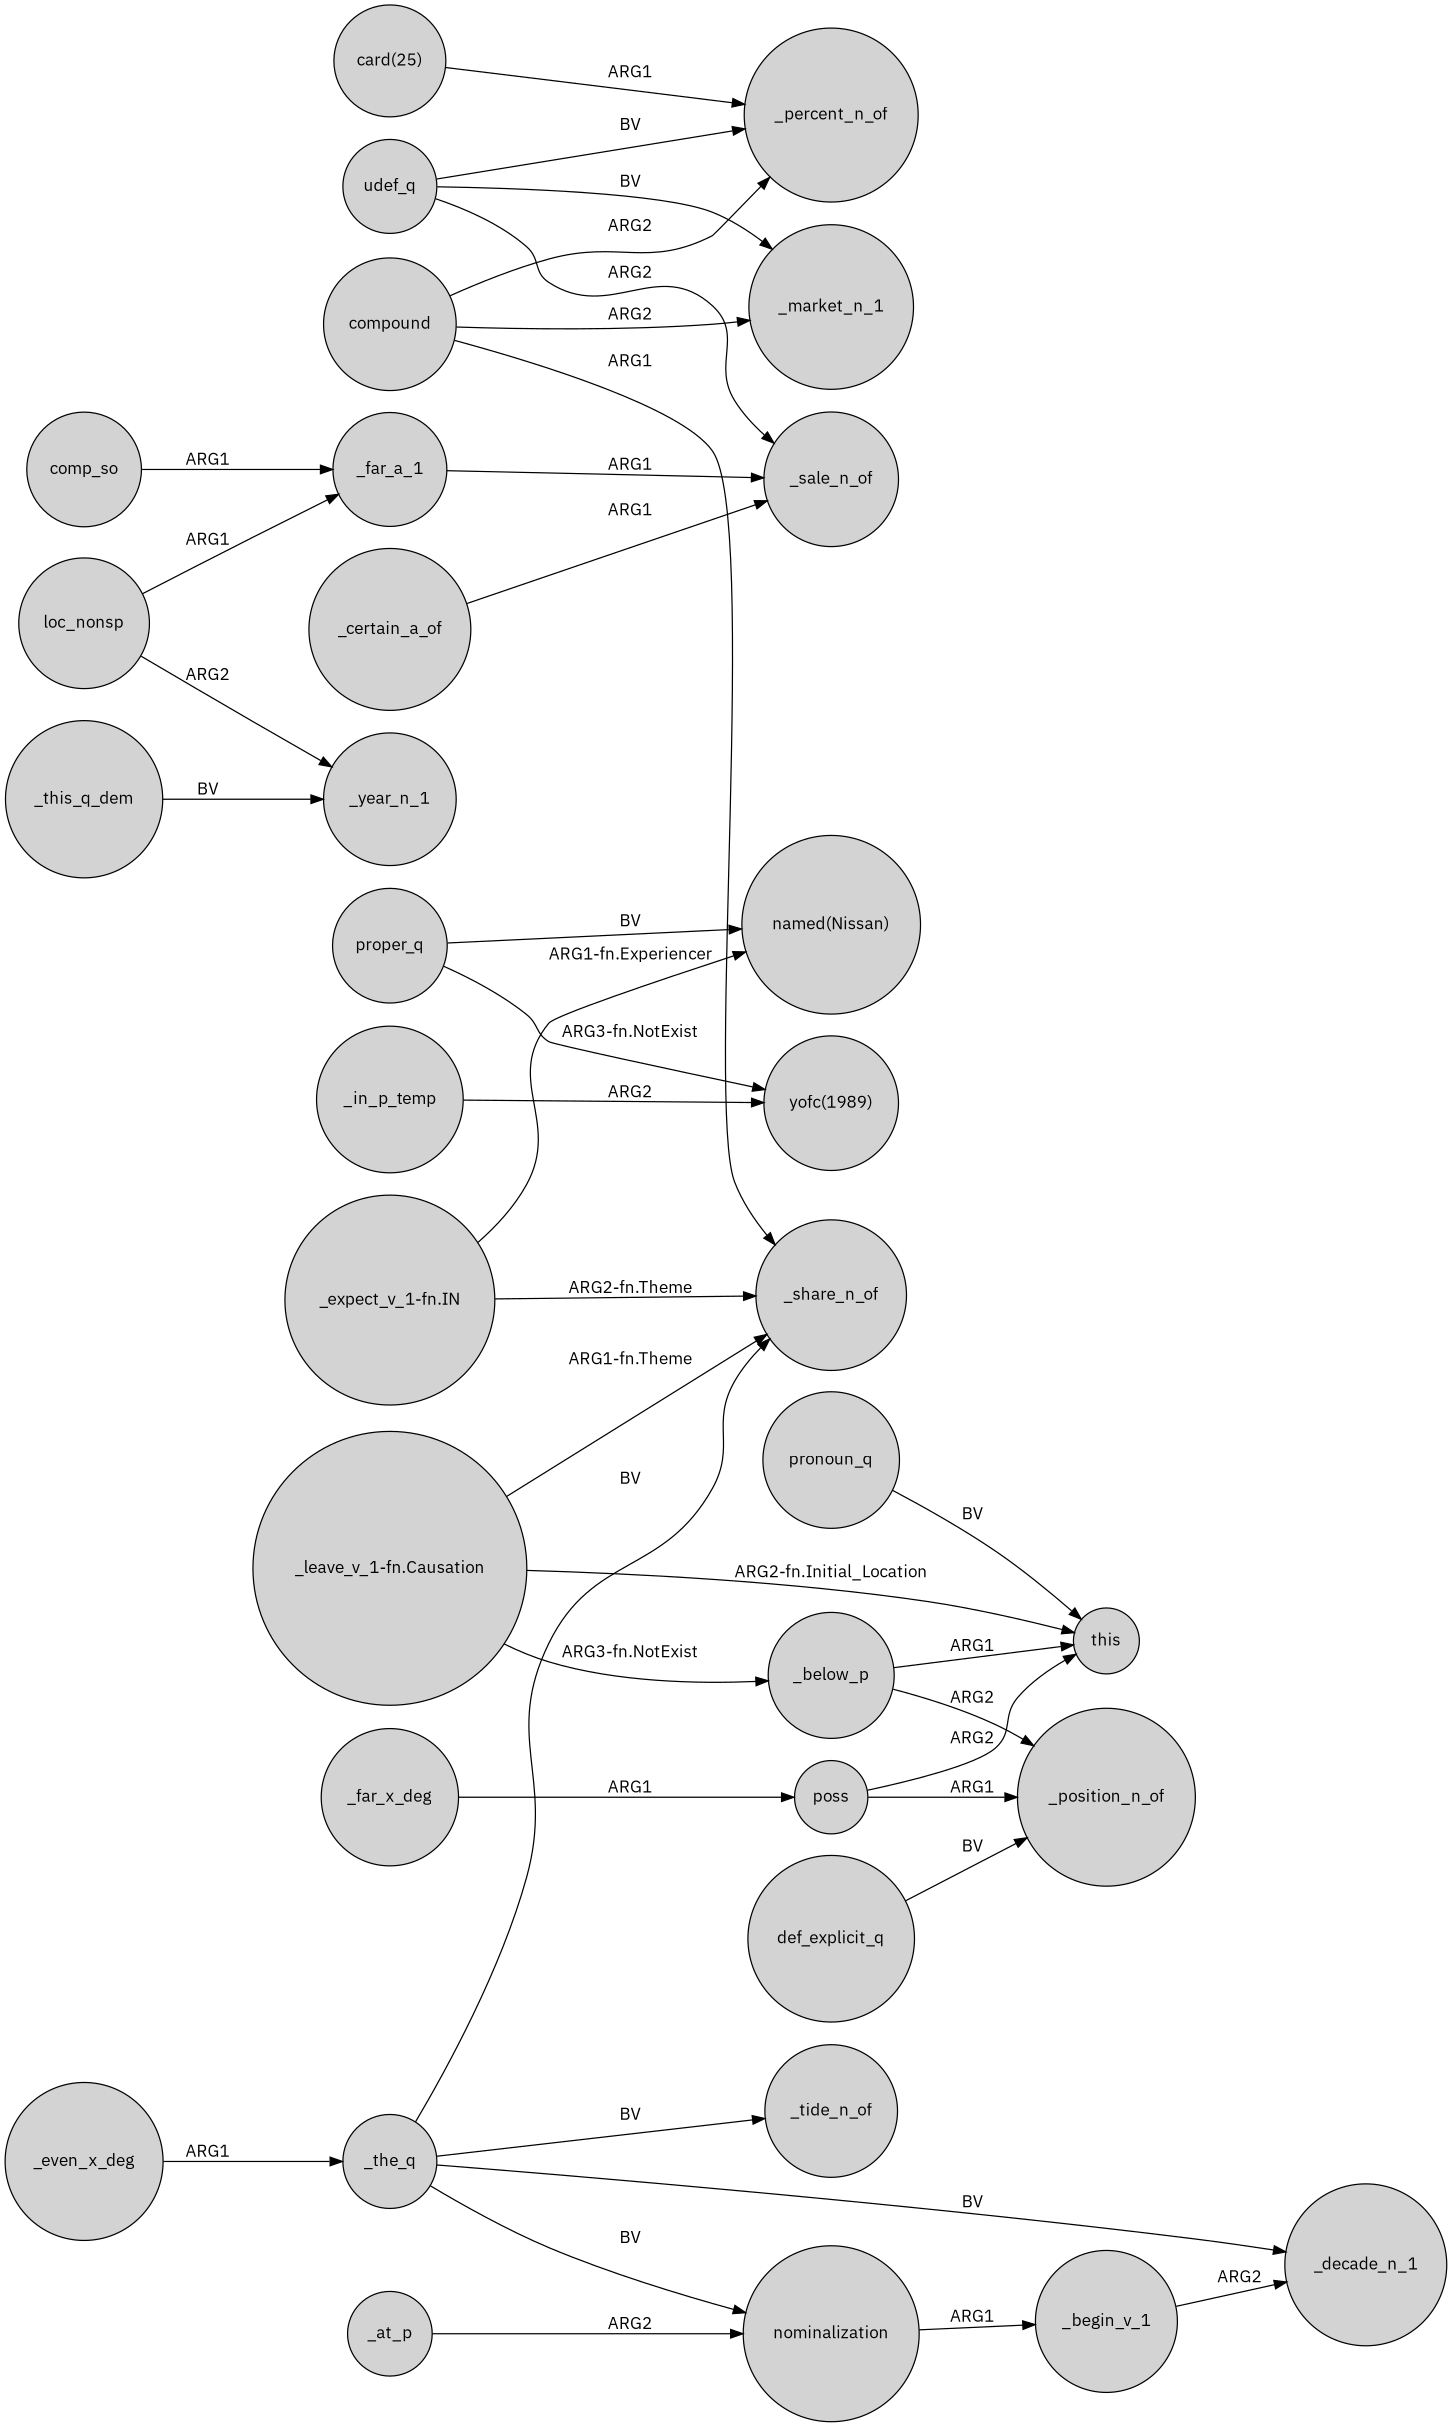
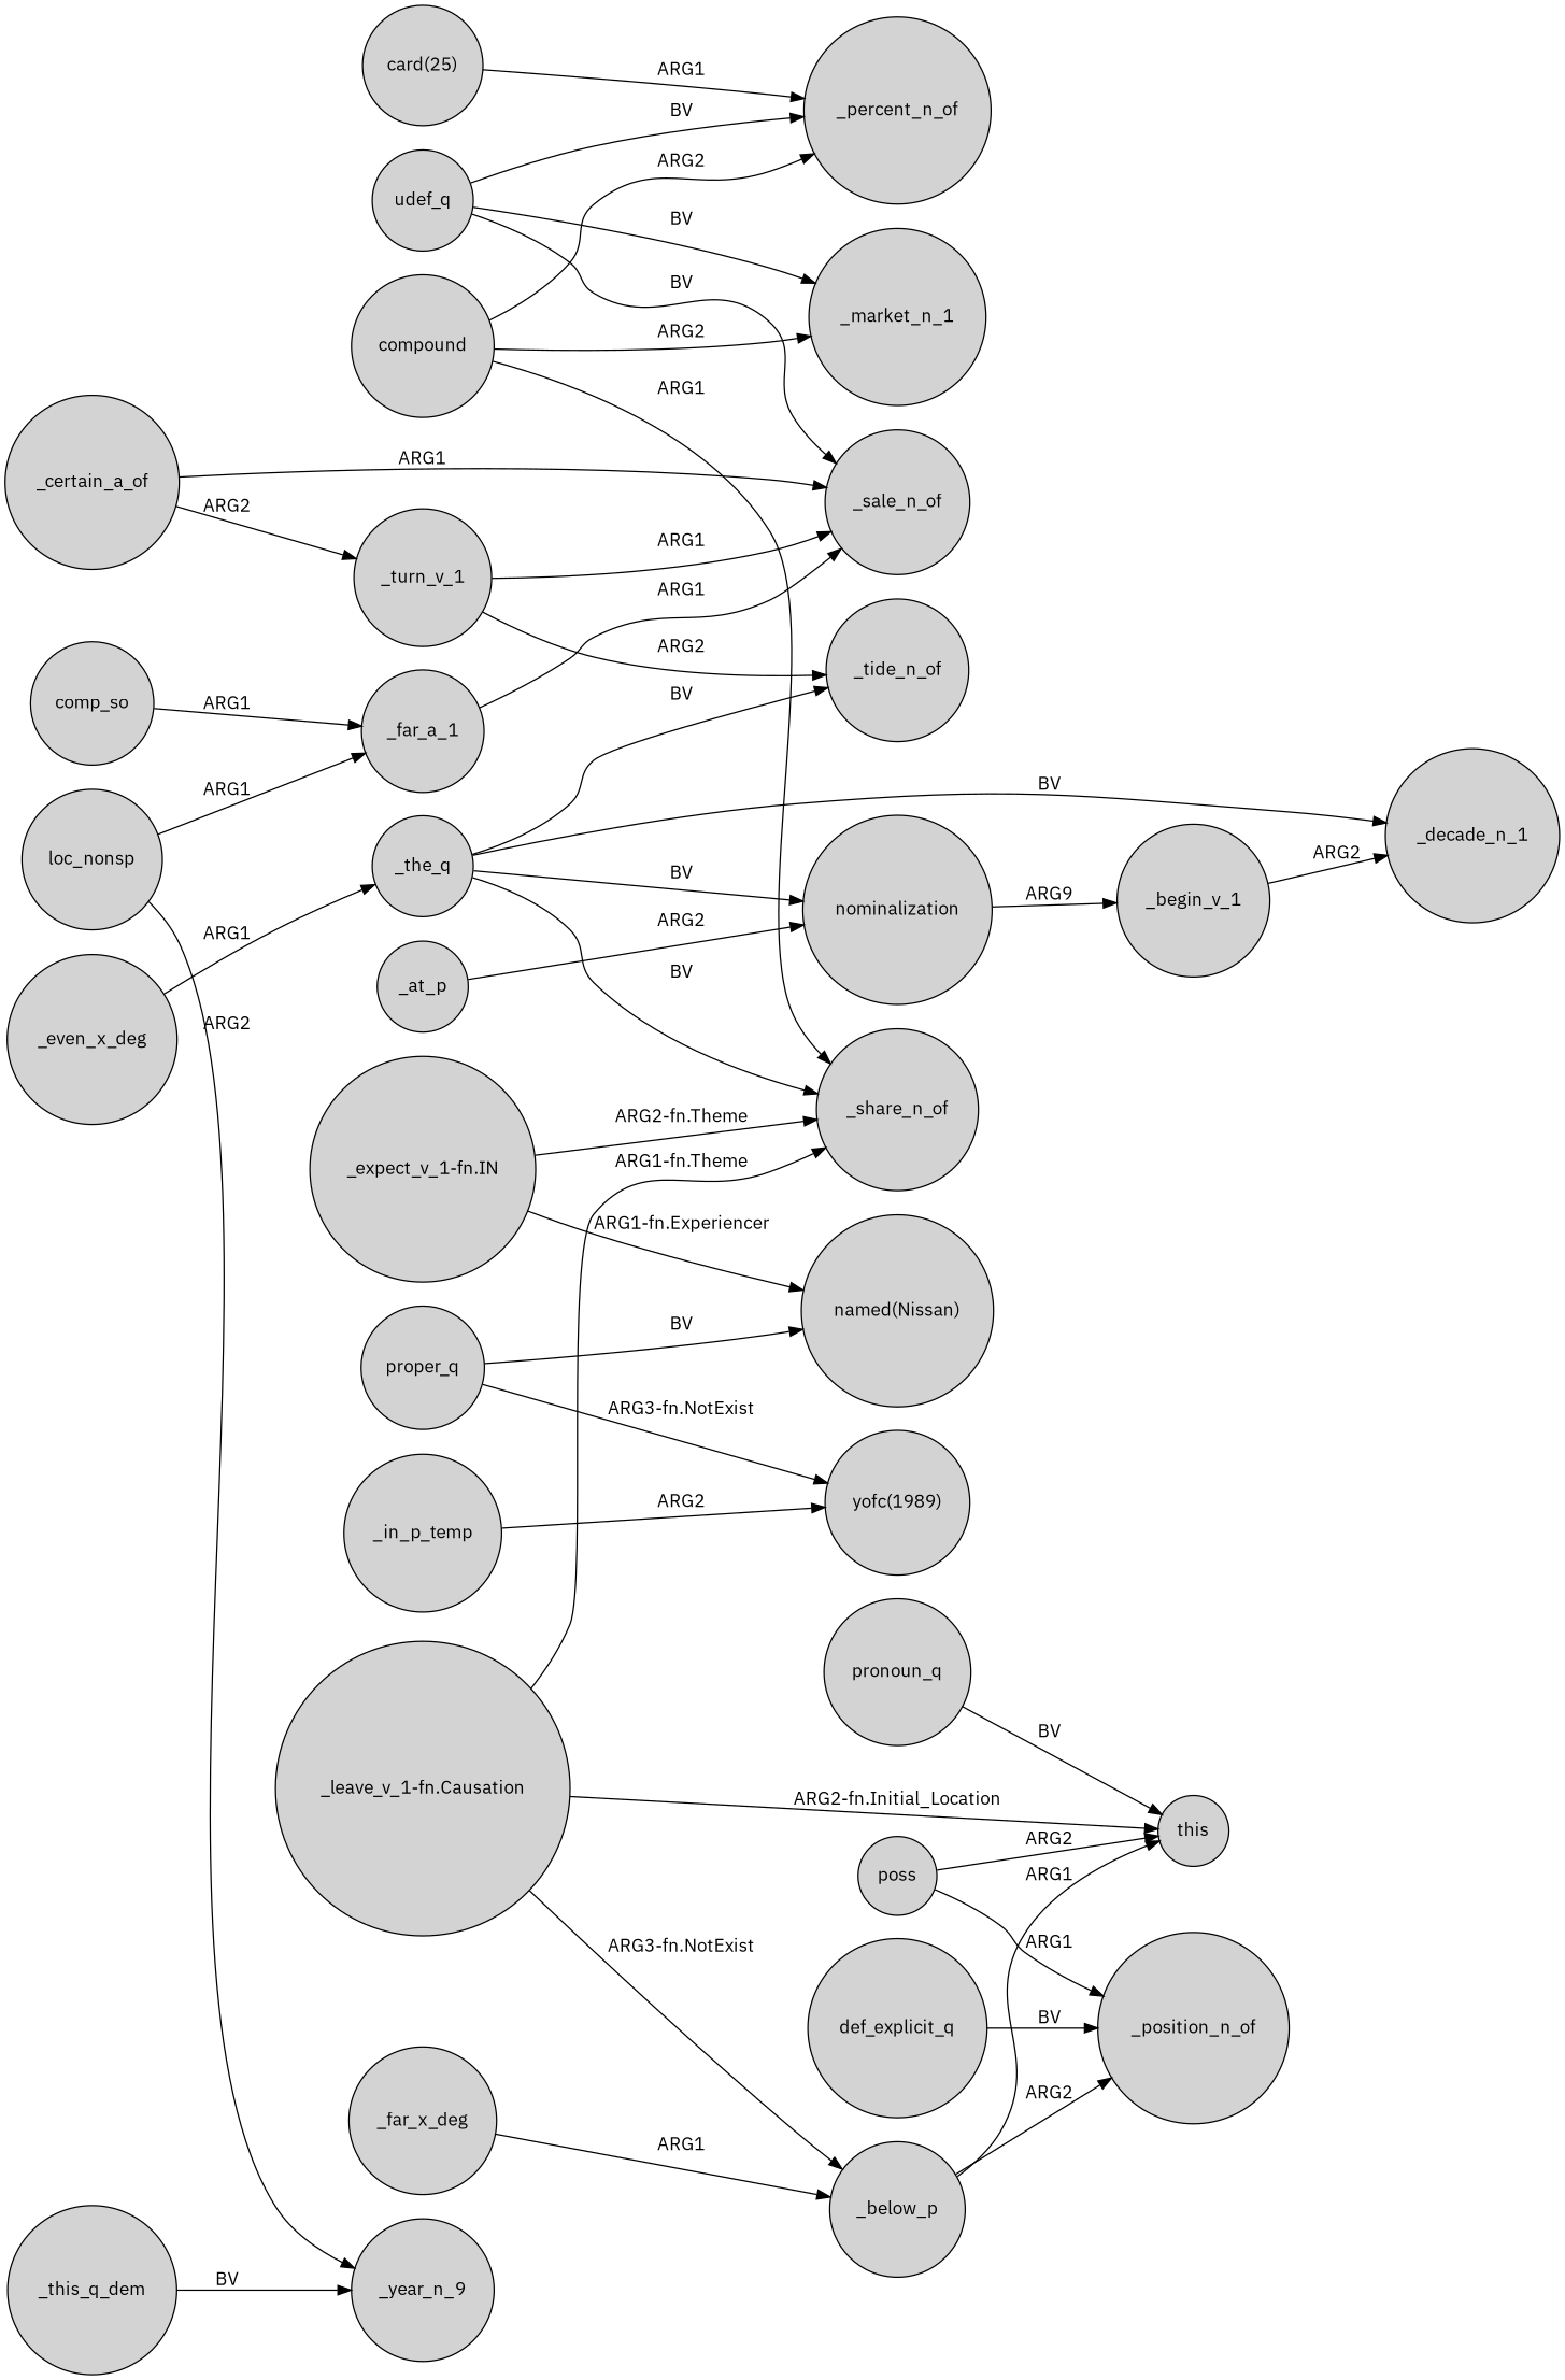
  digraph {
    fontname="IBM Plex Sans"
    rankdir=LR
    node [fontname="IBM Plex Sans" shape=circle style=filled]
    edge [fontname="IBM Plex Sans"]
    compound
    _market_n_1
    _share_n_of
    _percent_n_of
    _far_x_deg
    _below_p
    n7 [label=this]
    _position_n_of
    _in_p_temp
    "yofc(1989)"
    "_expect_v_1-fn.IN"
    "named(Nissan)"
    _begin_v_1
    _decade_n_1
    "_leave_v_1-fn.Causation"
    poss
    _the_q
    _tide_n_of
    nominalization
    "card(25)"
+   _turn_v_1
    _sale_n_of
    _far_a_1
    _certain_a_of
    udef_q
    def_explicit_q
    proper_q
    _even_x_deg
    comp_so
    pronoun_q
    loc_nonsp
-   _year_n_1
+   _year_n_1 [label=_year_n_9]
    _at_p
    _this_q_dem
    compound -> _market_n_1 [label=ARG2]
    compound -> _share_n_of [label=ARG1]
    compound -> _percent_n_of [label=ARG2]
-   _far_x_deg -> poss [label=ARG1]
+   _far_x_deg -> _below_p [label=ARG1]
    _below_p -> n7 [label=ARG1]
    _below_p -> _position_n_of [label=ARG2]
    _in_p_temp -> "yofc(1989)" [label=ARG2]
    "_expect_v_1-fn.IN" -> _share_n_of [label="ARG2-fn.Theme"]
    "_expect_v_1-fn.IN" -> "named(Nissan)" [label="ARG1-fn.Experiencer"]
    _begin_v_1 -> _decade_n_1 [label=ARG2]
    "_leave_v_1-fn.Causation" -> _share_n_of [label="ARG1-fn.Theme"]
    "_leave_v_1-fn.Causation" -> _below_p [label="ARG3-fn.NotExist"]
    "_leave_v_1-fn.Causation" -> n7 [label="ARG2-fn.Initial_Location"]
    poss -> n7 [label=ARG2]
    poss -> _position_n_of [label=ARG1]
    _the_q -> _share_n_of [label=BV]
    _the_q -> _decade_n_1 [label=BV]
    _the_q -> _tide_n_of [label=BV]
    _the_q -> nominalization [label=BV]
-   nominalization -> _begin_v_1 [label=ARG1]
+   nominalization -> _begin_v_1 [label=ARG9]
    "card(25)" -> _percent_n_of [label=ARG1]
+   _turn_v_1 -> _tide_n_of [label=ARG2]
+   _turn_v_1 -> _sale_n_of [label=ARG1]
    _far_a_1 -> _sale_n_of [label=ARG1]
+   _certain_a_of -> _turn_v_1 [label=ARG2]
    _certain_a_of -> _sale_n_of [label=ARG1]
    udef_q -> _market_n_1 [label=BV]
    udef_q -> _percent_n_of [label=BV]
-   udef_q -> _sale_n_of [label=ARG2]
+   udef_q -> _sale_n_of [label=BV]
    def_explicit_q -> _position_n_of [label=BV]
    proper_q -> "yofc(1989)" [label="ARG3-fn.NotExist"]
    proper_q -> "named(Nissan)" [label=BV]
    _even_x_deg -> _the_q [label=ARG1]
    comp_so -> _far_a_1 [label=ARG1]
    pronoun_q -> n7 [label=BV]
    loc_nonsp -> _far_a_1 [label=ARG1]
    loc_nonsp -> _year_n_1 [label=ARG2]
    _at_p -> nominalization [label=ARG2]
    _this_q_dem -> _year_n_1 [label=BV]
  }
